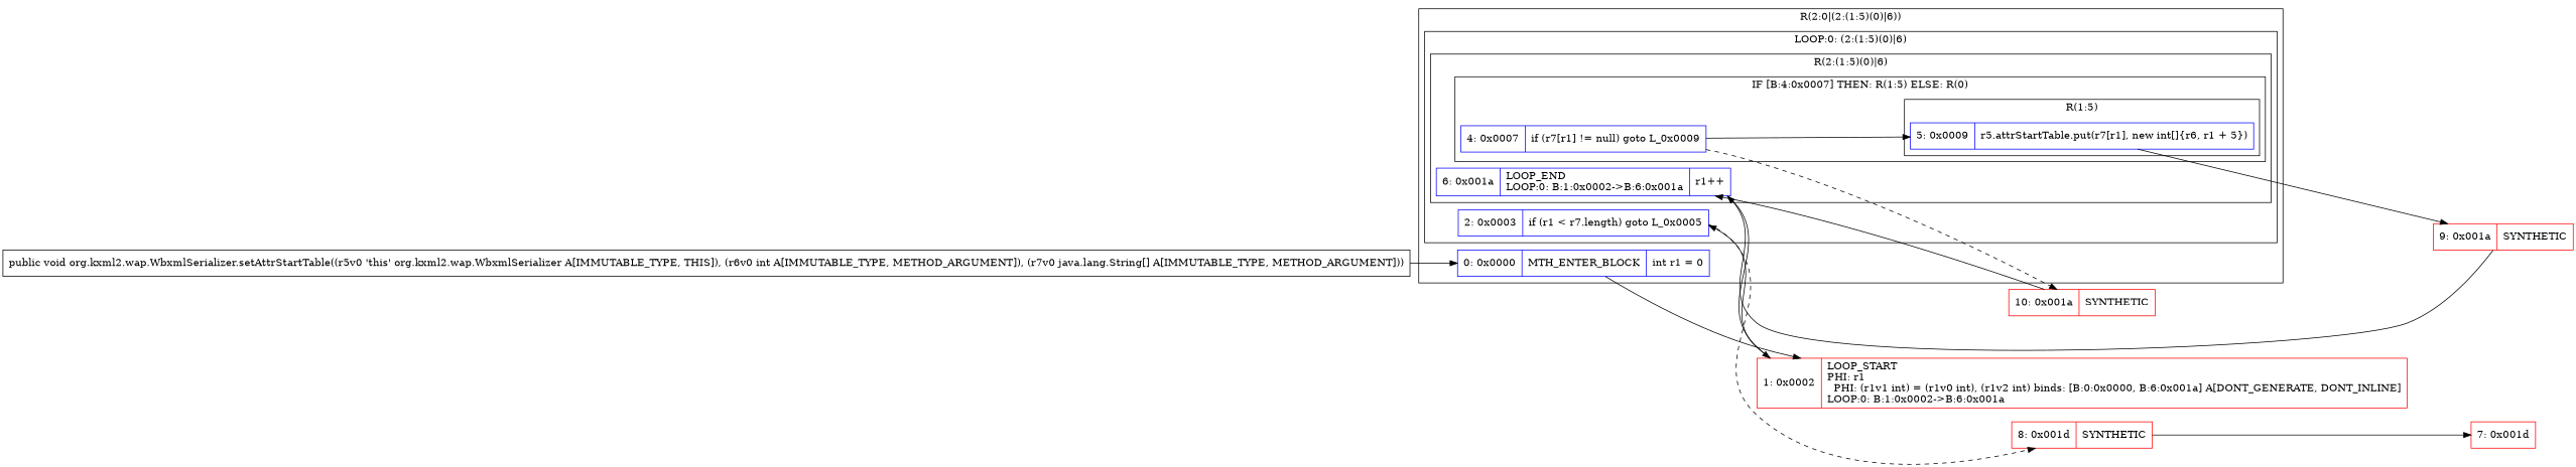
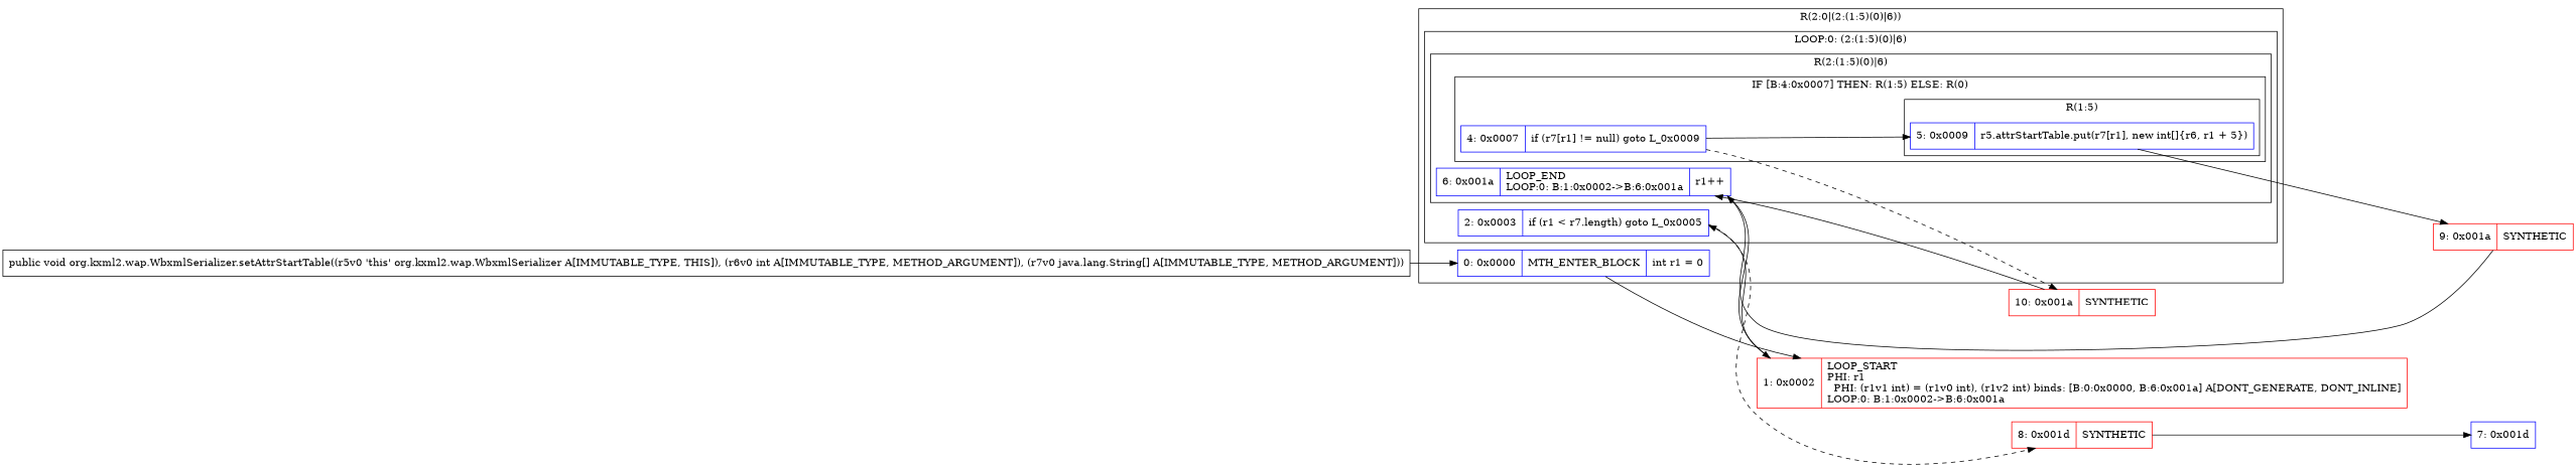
  digraph {
    rankdir=LR
    node [color=blue shape=record]
    n1 [label="{5\:\ 0x0009|r5.attrStartTable.put(r7[r1], new int[]\{r6, r1 + 5\})\l}"]
    n2 [label="{4\:\ 0x0007|if (r7[r1] != null) goto L_0x0009\l}"]
    n3 [label="{6\:\ 0x001a|LOOP_END\lLOOP:0: B:1:0x0002\-\>B:6:0x001a\l|r1++\l}"]
    n4 [label="{2\:\ 0x0003|if (r1 \< r7.length) goto L_0x0005\l}"]
    n5 [label="{0\:\ 0x0000|MTH_ENTER_BLOCK\l|int r1 = 0\l}"]
    n6 [color=red label="{9\:\ 0x001a|SYNTHETIC\l}"]
    n7 [color=red label="{10\:\ 0x001a|SYNTHETIC\l}"]
    n8 [color=red label="{1\:\ 0x0002|LOOP_START\lPHI: r1 \l  PHI: (r1v1 int) = (r1v0 int), (r1v2 int) binds: [B:0:0x0000, B:6:0x001a] A[DONT_GENERATE, DONT_INLINE]\lLOOP:0: B:1:0x0002\-\>B:6:0x001a\l}"]
    n9 [color=red label="{8\:\ 0x001d|SYNTHETIC\l}"]
-   n10 [color=red label="{7\:\ 0x001d}"]
+   n10 [label="{7\:\ 0x001d}"]
    n11 [label="{public void org.kxml2.wap.WbxmlSerializer.setAttrStartTable((r5v0 'this' org.kxml2.wap.WbxmlSerializer A[IMMUTABLE_TYPE, THIS]), (r6v0 int A[IMMUTABLE_TYPE, METHOD_ARGUMENT]), (r7v0 java.lang.String[] A[IMMUTABLE_TYPE, METHOD_ARGUMENT])) }" color=""]
    subgraph cluster_1 {
      label="R(2:0|(2:(1:5)(0)|6))"
      n5
      subgraph cluster_2 {
        label="LOOP:0: (2:(1:5)(0)|6)"
        n4
        subgraph cluster_3 {
          label="R(2:(1:5)(0)|6)"
          n3
          subgraph cluster_4 {
            label="IF [B:4:0x0007] THEN: R(1:5) ELSE: R(0)"
            n2
            subgraph cluster_5 {
              label="R(1:5)"
              n1
            }
            subgraph cluster_6 {
              label="R(0)"
            }
          }
        }
      }
    }
    n1 -> n6
    n2 -> n1
    n2 -> n7 [style=dashed]
    n3 -> n8
    n4 -> n9 [style=dashed]
    n5 -> n8
    n6 -> n3
    n7 -> n3
    n8 -> n4
    n9 -> n10
    n11 -> n5
  }
